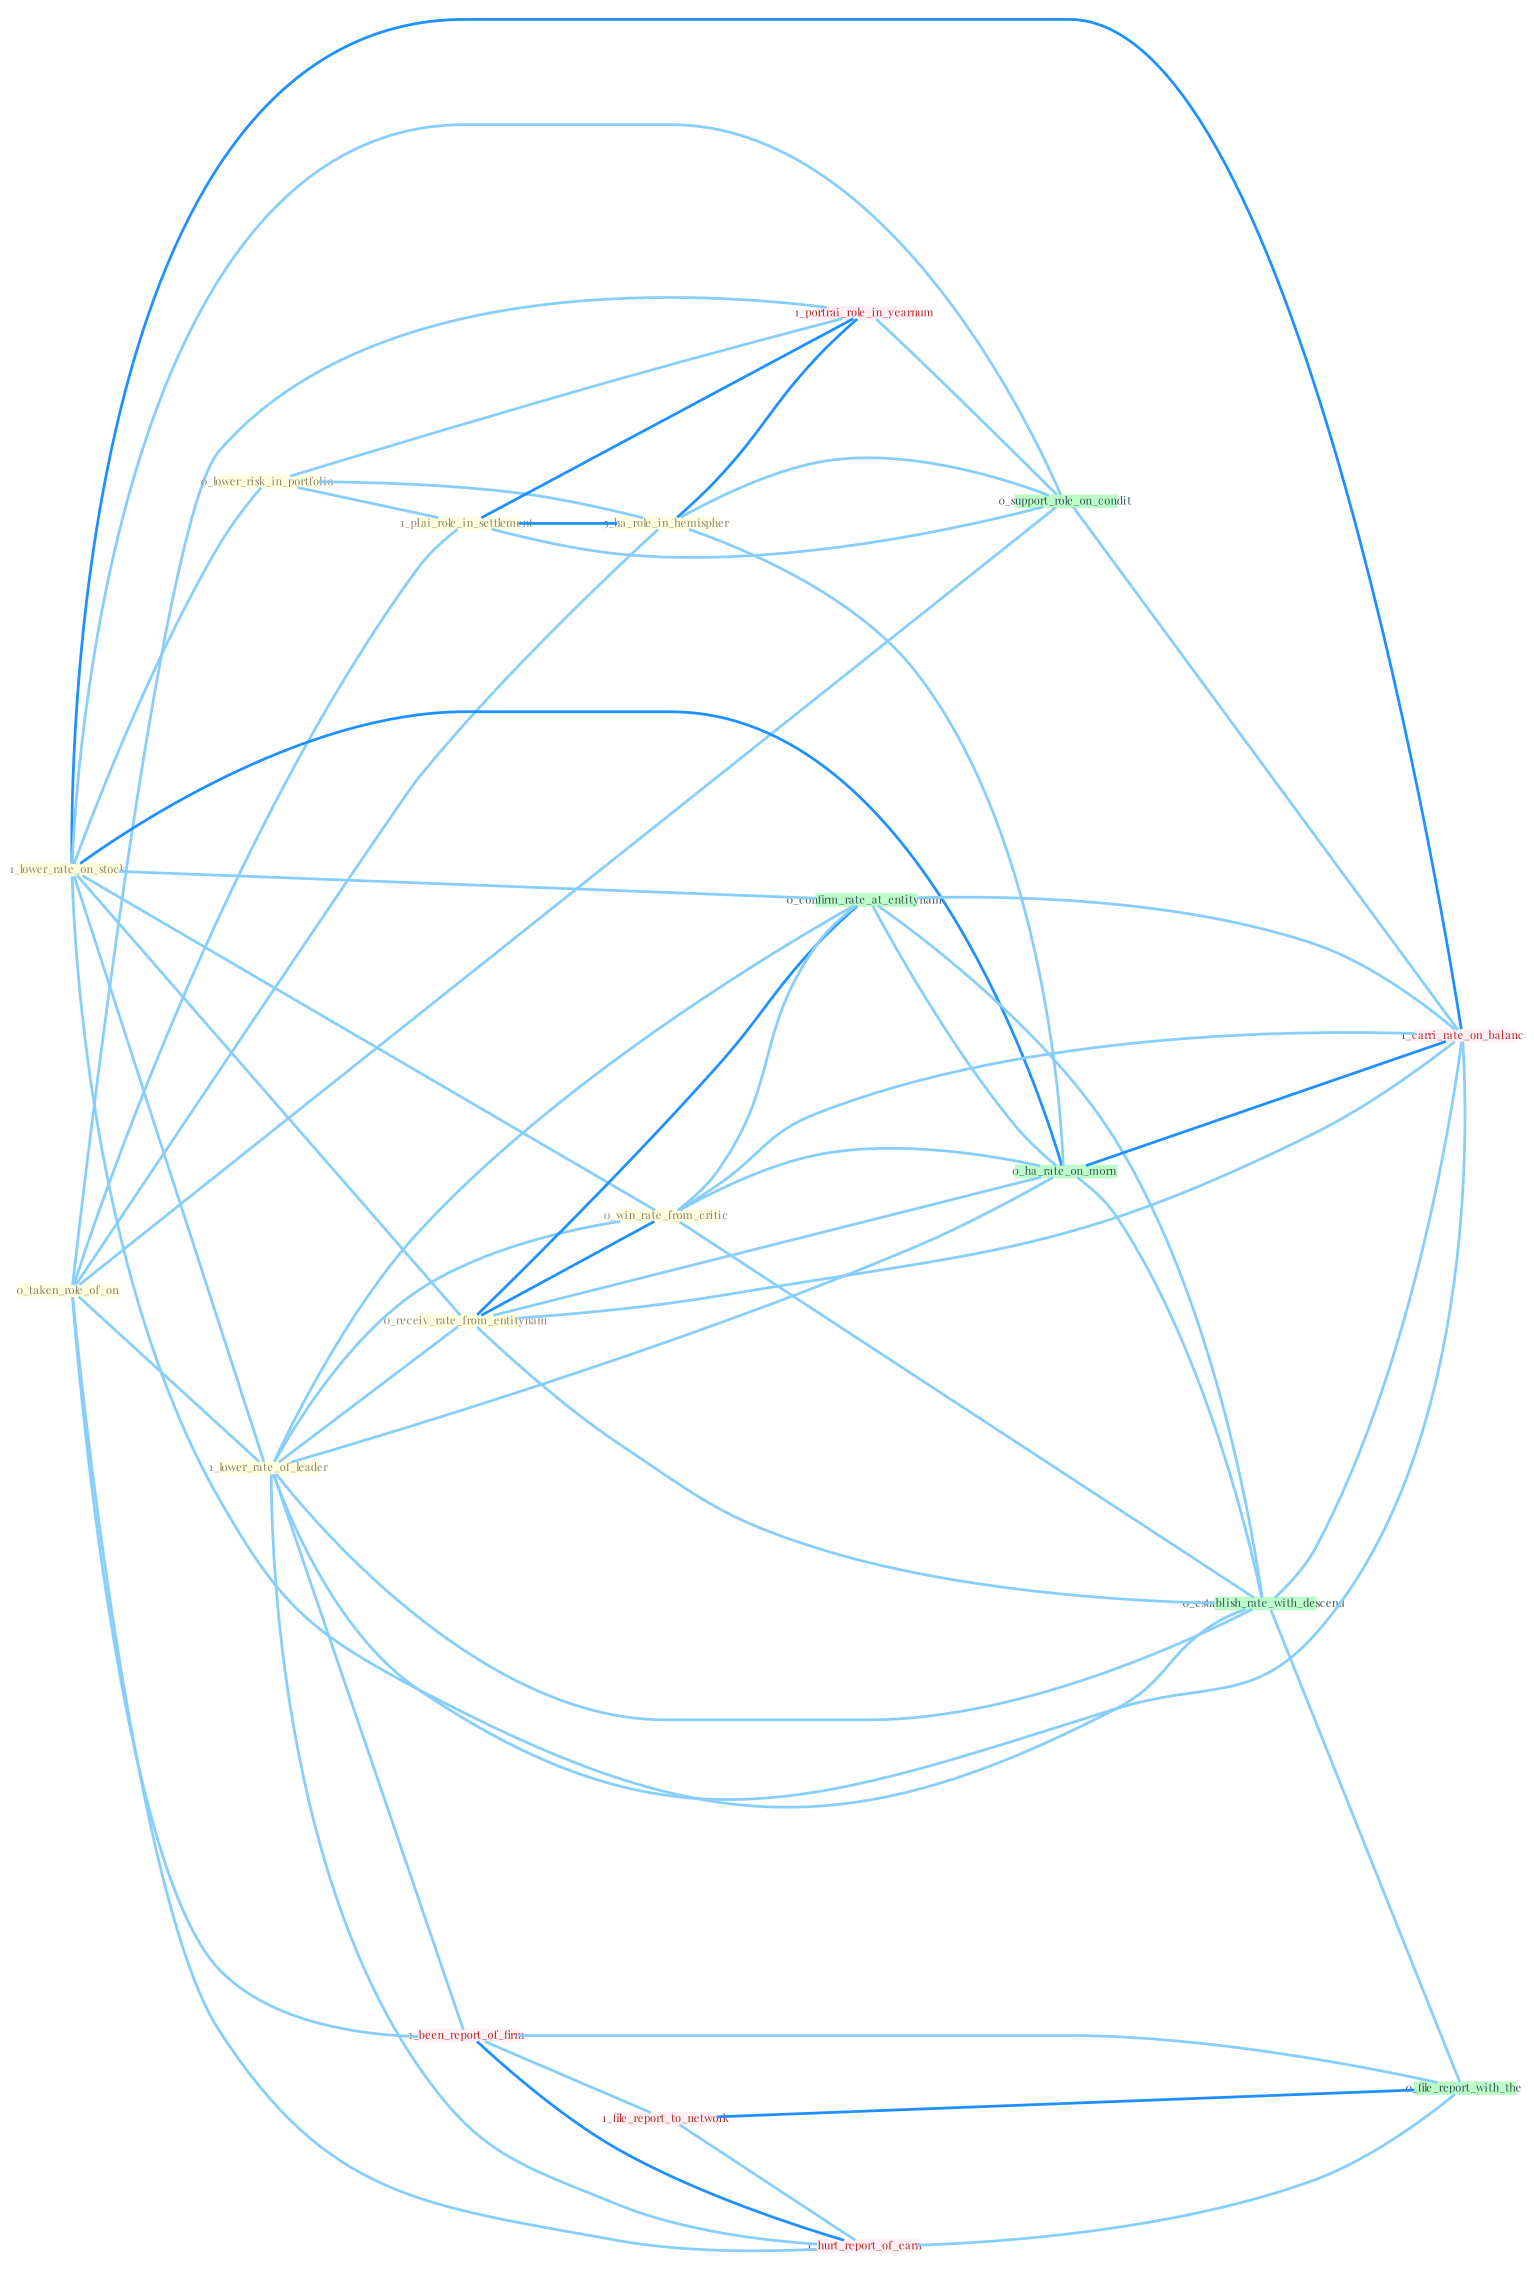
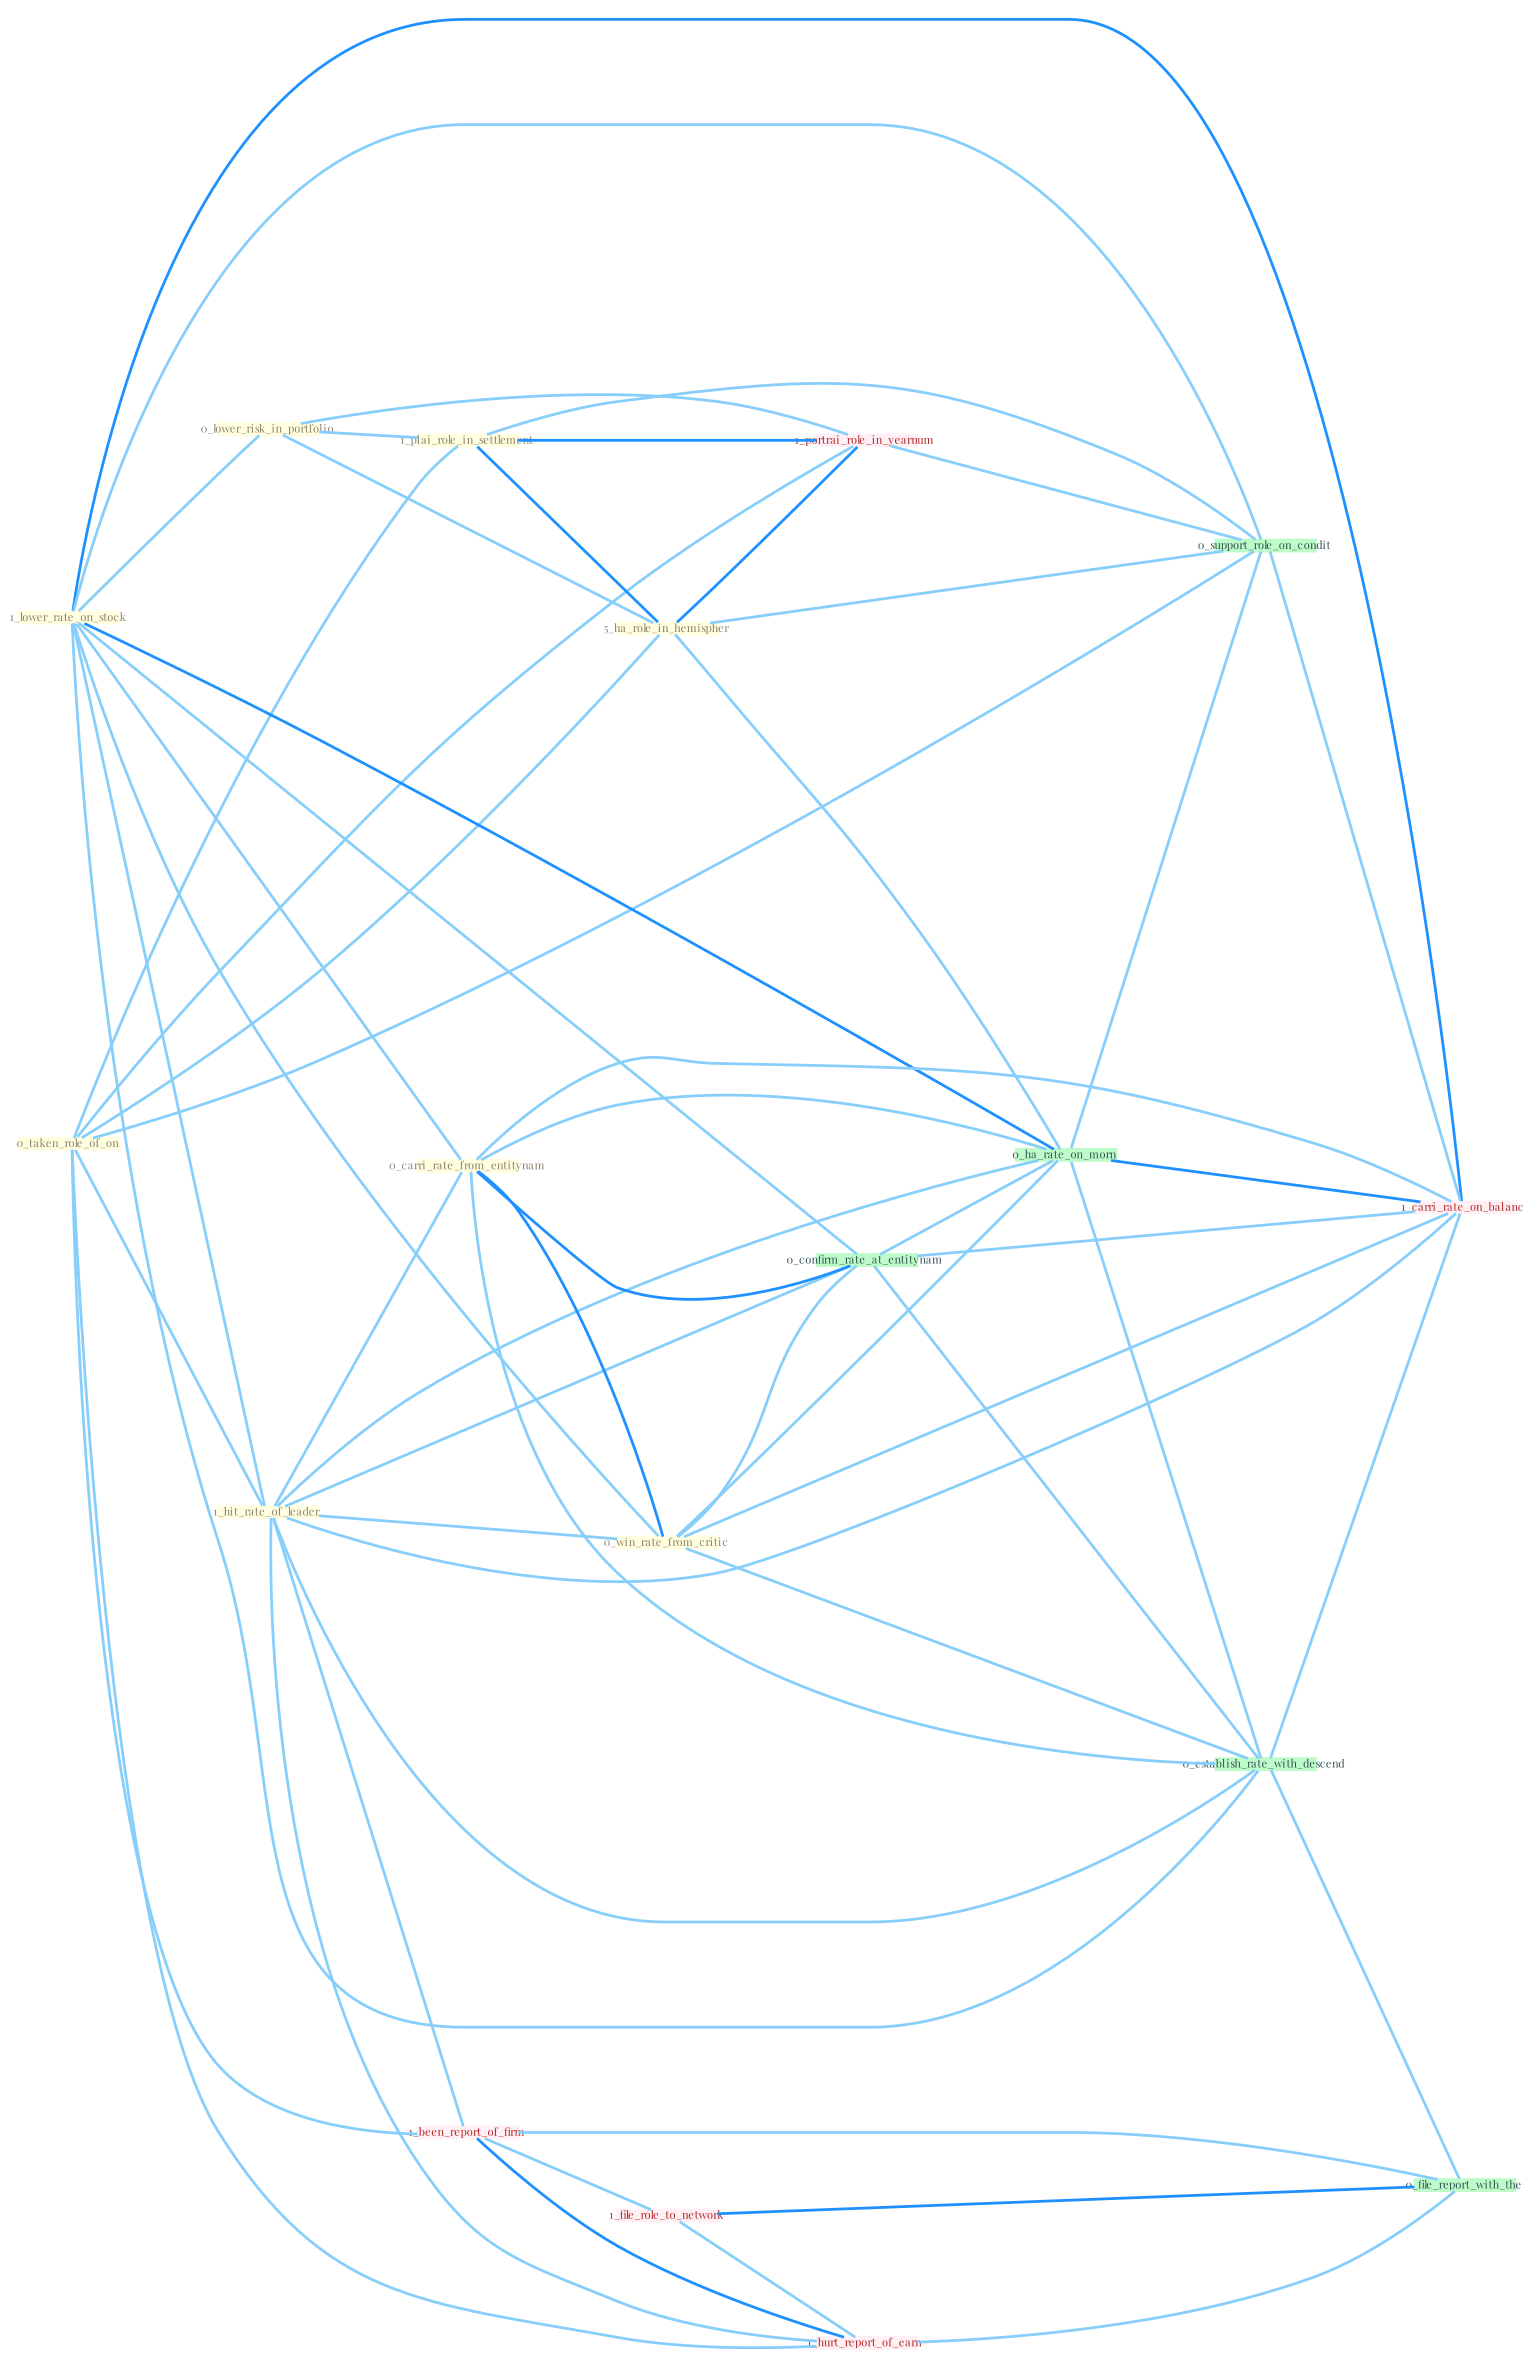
  graph {
    fontname="Playfair Display"
    rankdir=LR
    node [color="#ffffe0" fixedsize=true fontcolor="#8b7d6b" fontname="Playfair Display" fontsize=4 shape=polygon style=filled]
    edge [color="#87cefa" fontname="Playfair Display" w=1]
    "0_taken_role_of_on " [height=.06 width=.5]
    "1_lower_rate_on_stock " [height=.06 width=.5]
    "0_lower_risk_in_portfolio " [height=.06 width=.5]
-   "1_hit_rate_of_leader " [height=.06 width=.5 label="1_lower_rate_of_leader"]
-   "0_receiv_rate_from_entitynam " [height=.06 width=.5]
+   "1_hit_rate_of_leader " [height=.06 width=.5]
+   "0_receiv_rate_from_entitynam " [height=.06 width=.5 label="0_carri_rate_from_entitynam"]
    "1_plai_role_in_settlement " [height=.06 width=.5]
    "0_win_rate_from_critic " [height=.06 width=.5]
    n8 [height=.06 label="5_ha_role_in_hemispher" width=.5]
    "1_been_report_of_firm " [color="#fff0f5" fontcolor="#b22222" height=.06 width=.5]
-   "1_file_report_to_network " [color="#fff0f5" fontcolor="#b22222" height=.06 width=.5]
+   "1_file_report_to_network " [color="#fff0f5" fontcolor="#b22222" height=.06 width=.5 label="1_file_role_to_network"]
    "1_portrai_role_in_yearnum " [color="#fff0f5" fontcolor="#b22222" height=.06 width=.5]
    "1_hurt_report_of_earn " [color="#fff0f5" fontcolor="#b22222" height=.06 width=.5]
    "1_carri_rate_on_balanc " [color="#fff0f5" fontcolor="#b22222" height=.06 width=.5]
    "0_support_role_on_condit " [color="#BDFCC9" fontcolor="#2f4f4f" height=.06 width=.5]
    "0_confirm_rate_at_entitynam " [color="#BDFCC9" fontcolor="#2f4f4f" height=.06 width=.5]
    "0_ha_rate_on_morn " [color="#BDFCC9" fontcolor="#2f4f4f" height=.06 width=.5]
    "0_establish_rate_with_descend " [color="#BDFCC9" fontcolor="#2f4f4f" height=.06 width=.5]
    "0_file_report_with_the " [color="#BDFCC9" fontcolor="#2f4f4f" height=.06 width=.5]
    subgraph sub_1 {
      "0_taken_role_of_on "
      "1_lower_rate_on_stock "
      "0_lower_risk_in_portfolio "
      "1_hit_rate_of_leader "
      "0_receiv_rate_from_entitynam "
      "1_plai_role_in_settlement "
      "0_win_rate_from_critic "
      n8
    }
    subgraph sub_2 {
      "1_been_report_of_firm "
      "1_file_report_to_network "
      "1_portrai_role_in_yearnum "
      "1_hurt_report_of_earn "
      "1_carri_rate_on_balanc "
    }
    "0_taken_role_of_on " -- "1_hit_rate_of_leader "
    "0_taken_role_of_on " -- "1_plai_role_in_settlement "
    "0_taken_role_of_on " -- n8
    "0_taken_role_of_on " -- "1_been_report_of_firm "
    "0_taken_role_of_on " -- "1_portrai_role_in_yearnum "
    "0_taken_role_of_on " -- "1_hurt_report_of_earn "
    "0_taken_role_of_on " -- "0_support_role_on_condit "
    "1_lower_rate_on_stock " -- "0_lower_risk_in_portfolio "
    "1_lower_rate_on_stock " -- "1_hit_rate_of_leader "
    "1_lower_rate_on_stock " -- "0_receiv_rate_from_entitynam "
    "1_lower_rate_on_stock " -- "0_win_rate_from_critic "
    "1_lower_rate_on_stock " -- "1_carri_rate_on_balanc " [color="#1e90ff" w=2]
    "1_lower_rate_on_stock " -- "0_support_role_on_condit "
    "1_lower_rate_on_stock " -- "0_confirm_rate_at_entitynam "
    "1_lower_rate_on_stock " -- "0_ha_rate_on_morn " [color="#1e90ff" w=2]
    "1_lower_rate_on_stock " -- "0_establish_rate_with_descend "
    "0_lower_risk_in_portfolio " -- "1_plai_role_in_settlement "
    "0_lower_risk_in_portfolio " -- n8
    "0_lower_risk_in_portfolio " -- "1_portrai_role_in_yearnum "
    "1_hit_rate_of_leader " -- "0_receiv_rate_from_entitynam "
    "1_hit_rate_of_leader " -- "0_win_rate_from_critic "
    "1_hit_rate_of_leader " -- "1_been_report_of_firm "
    "1_hit_rate_of_leader " -- "1_hurt_report_of_earn "
    "1_hit_rate_of_leader " -- "1_carri_rate_on_balanc "
    "1_hit_rate_of_leader " -- "0_confirm_rate_at_entitynam "
    "1_hit_rate_of_leader " -- "0_ha_rate_on_morn "
    "1_hit_rate_of_leader " -- "0_establish_rate_with_descend "
    "0_receiv_rate_from_entitynam " -- "0_win_rate_from_critic " [color="#1e90ff" w=2]
    "0_receiv_rate_from_entitynam " -- "1_carri_rate_on_balanc "
    "0_receiv_rate_from_entitynam " -- "0_confirm_rate_at_entitynam " [color="#1e90ff" w=2]
    "0_receiv_rate_from_entitynam " -- "0_ha_rate_on_morn "
    "0_receiv_rate_from_entitynam " -- "0_establish_rate_with_descend "
    "1_plai_role_in_settlement " -- n8 [color="#1e90ff" w=2]
    "1_plai_role_in_settlement " -- "1_portrai_role_in_yearnum " [color="#1e90ff" w=2]
    "1_plai_role_in_settlement " -- "0_support_role_on_condit "
    "0_win_rate_from_critic " -- "1_carri_rate_on_balanc "
    "0_win_rate_from_critic " -- "0_confirm_rate_at_entitynam "
    "0_win_rate_from_critic " -- "0_ha_rate_on_morn "
    "0_win_rate_from_critic " -- "0_establish_rate_with_descend "
    n8 -- "1_portrai_role_in_yearnum " [color="#1e90ff" w=2]
    n8 -- "0_support_role_on_condit "
    n8 -- "0_ha_rate_on_morn "
    "1_been_report_of_firm " -- "1_file_report_to_network "
    "1_been_report_of_firm " -- "1_hurt_report_of_earn " [color="#1e90ff" w=2]
    "1_been_report_of_firm " -- "0_file_report_with_the "
    "1_file_report_to_network " -- "1_hurt_report_of_earn "
    "1_file_report_to_network " -- "0_file_report_with_the " [color="#1e90ff" w=2]
    "1_portrai_role_in_yearnum " -- "0_support_role_on_condit "
    "1_hurt_report_of_earn " -- "0_file_report_with_the "
    "0_support_role_on_condit " -- "1_carri_rate_on_balanc "
    "0_confirm_rate_at_entitynam " -- "1_carri_rate_on_balanc "
    "0_confirm_rate_at_entitynam " -- "0_ha_rate_on_morn "
    "0_confirm_rate_at_entitynam " -- "0_establish_rate_with_descend "
    "0_ha_rate_on_morn " -- "1_carri_rate_on_balanc " [color="#1e90ff" w=2]
+   "0_ha_rate_on_morn " -- "0_support_role_on_condit "
    "0_ha_rate_on_morn " -- "0_establish_rate_with_descend "
    "0_establish_rate_with_descend " -- "1_carri_rate_on_balanc "
    "0_establish_rate_with_descend " -- "0_file_report_with_the "
  }
